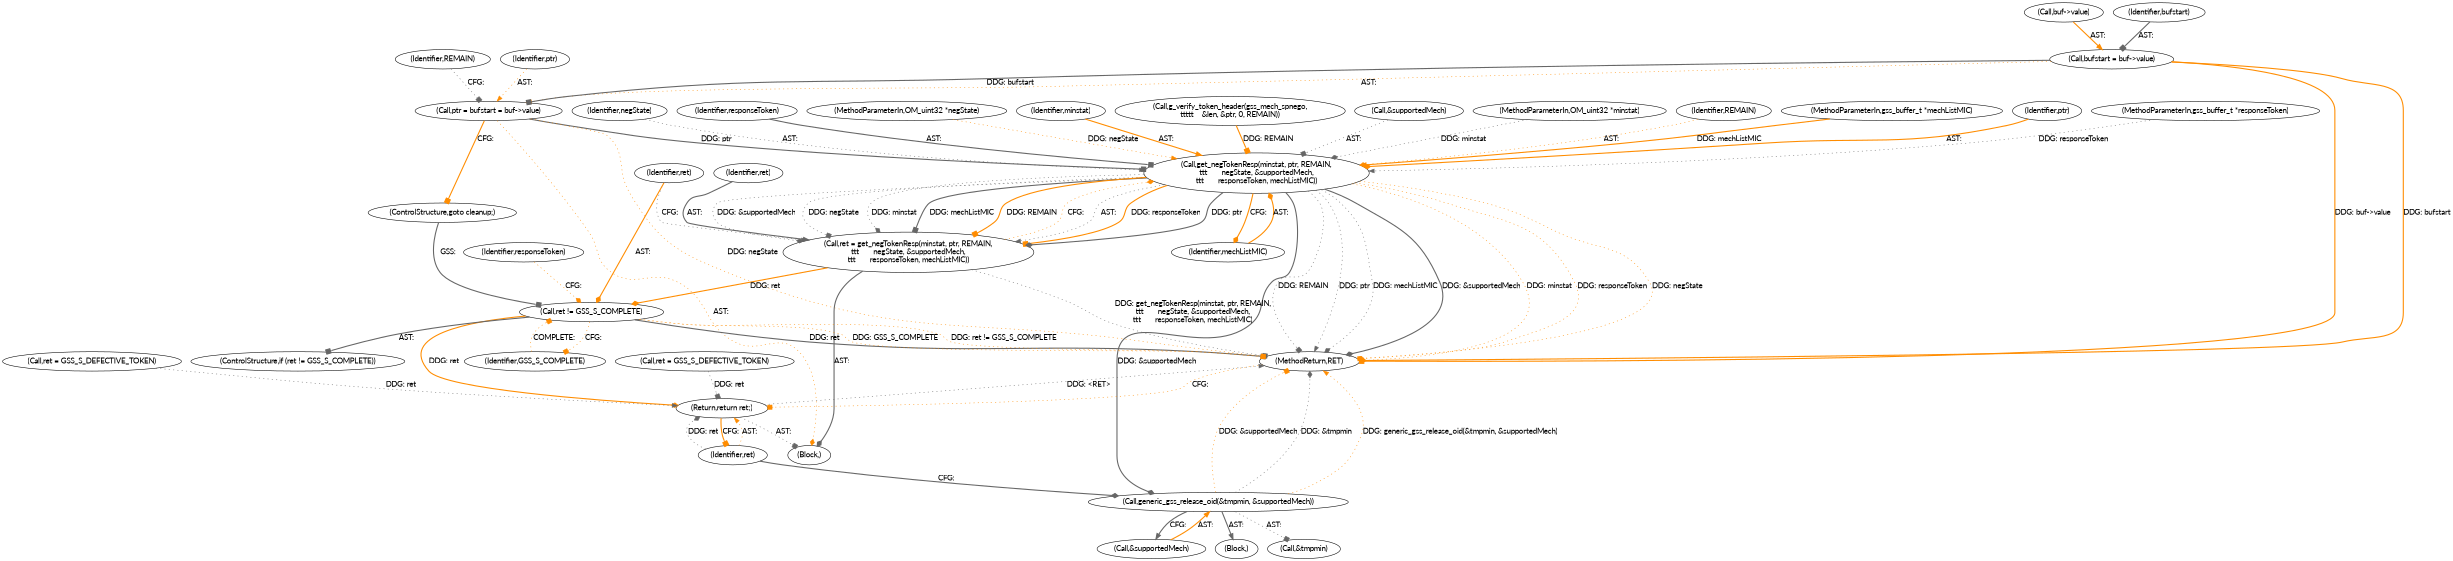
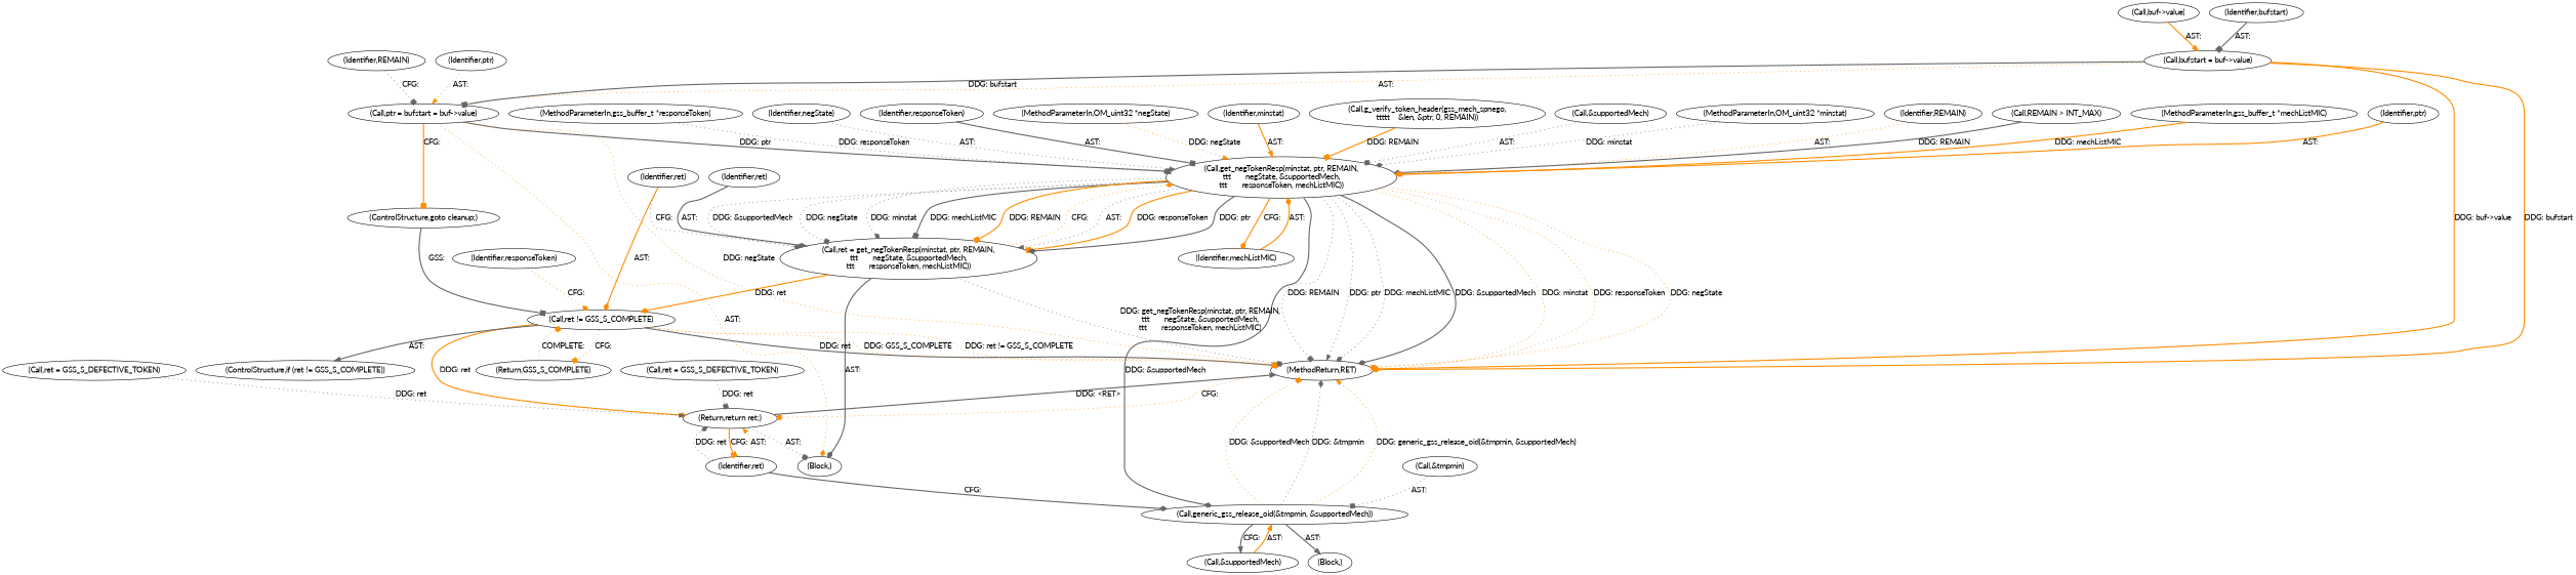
  digraph {
    fontname=Lato
    node [fontname=Lato]
    edge [arrowhead=box color=gray40 fontname=Lato style=dotted]
    n1 [label="(Call,ptr = bufstart = buf->value)"]
    n2 [label="(Call,get_negTokenResp(minstat, ptr, REMAIN,\n\t\t\t       negState, &supportedMech,\n\t\t\t       responseToken, mechListMIC))"]
    n3 [label="(MethodReturn,RET)"]
    n4 [label="(Block,)"]
    n5 [label="(ControlStructure,goto cleanup;)"]
    n6 [label="(Call,bufstart = buf->value)"]
    n7 [label="(Call,ret = get_negTokenResp(minstat, ptr, REMAIN,\n\t\t\t       negState, &supportedMech,\n\t\t\t       responseToken, mechListMIC))"]
    n8 [label="(Call,generic_gss_release_oid(&tmpmin, &supportedMech))"]
    n9 [label="(Identifier,mechListMIC)"]
    n10 [label="(Return,return ret;)"]
    n11 [label="(Call,buf->value)"]
    n12 [label="(Call,ret != GSS_S_COMPLETE)"]
    n13 [label="(Call,&supportedMech)"]
    n14 [label="(Block,)"]
-   n15 [label="(Identifier,GSS_S_COMPLETE)"]
+   n15 [label="(Return,GSS_S_COMPLETE)"]
    n16 [label="(ControlStructure,if (ret != GSS_S_COMPLETE))"]
    n17 [label="(Identifier,ret)"]
    n18 [label="(Call,g_verify_token_header(gss_mech_spnego,\n\t\t\t\t\t    &len, &ptr, 0, REMAIN))"]
    n19 [label="(Call,ret = GSS_S_DEFECTIVE_TOKEN)"]
    n20 [label="(Call,&tmpmin)"]
    n21 [label="(Identifier,bufstart)"]
    n22 [label="(Call,&supportedMech)"]
    n23 [label="(MethodParameterIn,OM_uint32 *minstat)"]
    n24 [label="(Identifier,REMAIN)"]
+   n25 [label="(Call,REMAIN > INT_MAX)"]
    n26 [label="(MethodParameterIn,gss_buffer_t *mechListMIC)"]
    n27 [label="(Identifier,ret)"]
    n28 [label="(Identifier,ptr)"]
    n29 [label="(Identifier,REMAIN)"]
    n30 [label="(MethodParameterIn,gss_buffer_t *responseToken)"]
    n31 [label="(Identifier,negState)"]
    n32 [label="(Identifier,ptr)"]
    n33 [label="(Identifier,responseToken)"]
    n34 [label="(Call,ret = GSS_S_DEFECTIVE_TOKEN)"]
    n35 [label="(MethodParameterIn,OM_uint32 *negState)"]
    n36 [label="(Identifier,minstat)"]
    n37 [label="(Identifier,ret)"]
    n38 [label="(Identifier,responseToken)"]
    n1 -> n2 [label="DDG: ptr" style=bold]
    n1 -> n3 [color=darkorange label="DDG: negState"]
    n1 -> n4 [arrowhead=diamond color=darkorange label="AST: "]
    n1 -> n5 [color=darkorange label="CFG: " style=bold]
    n2 -> n3 [label="DDG: REMAIN"]
    n2 -> n3 [arrowhead=normal label="DDG: ptr"]
    n2 -> n3 [arrowhead=diamond label="DDG: mechListMIC"]
    n2 -> n3 [arrowhead=diamond label="DDG: &supportedMech" style=bold]
    n2 -> n3 [arrowhead=diamond color=darkorange label="DDG: minstat"]
    n2 -> n3 [color=darkorange label="DDG: responseToken"]
    n2 -> n3 [arrowhead=diamond color=darkorange label="DDG: negState"]
    n2 -> n7 [arrowhead=normal label="AST: "]
    n2 -> n7 [color=darkorange label="DDG: responseToken" style=bold]
    n2 -> n7 [arrowhead=diamond label="DDG: ptr" style=bold]
    n2 -> n7 [arrowhead=diamond label="DDG: &supportedMech"]
    n2 -> n7 [label="DDG: negState"]
    n2 -> n7 [arrowhead=diamond label="DDG: minstat"]
    n2 -> n7 [label="DDG: mechListMIC" style=bold]
    n2 -> n7 [color=darkorange label="DDG: REMAIN" style=bold]
    n2 -> n8 [arrowhead=diamond label="DDG: &supportedMech" style=bold]
    n2 -> n9 [arrowhead=diamond color=darkorange label="CFG: " style=bold]
    n3 -> n10 [color=darkorange label="CFG: "]
    n5 -> n12 [label="GSS: " style=bold]
    n6 -> n1 [arrowhead=normal color=darkorange label="AST: "]
    n6 -> n1 [label="DDG: bufstart" style=bold]
    n6 -> n3 [arrowhead=diamond color=darkorange label="DDG: bufstart" style=bold]
    n6 -> n3 [color=darkorange label="DDG: buf->value" style=bold]
    n7 -> n2 [arrowhead=diamond color=darkorange label="CFG: "]
    n7 -> n3 [label="DDG: get_negTokenResp(minstat, ptr, REMAIN,\n\t\t\t       negState, &supportedMech,\n\t\t\t       responseToken, mechListMIC)"]
    n7 -> n4 [arrowhead=diamond label="AST: " style=bold]
    n7 -> n12 [arrowhead=diamond color=darkorange label="DDG: ret" style=bold]
    n8 -> n3 [arrowhead=normal color=darkorange label="DDG: generic_gss_release_oid(&tmpmin, &supportedMech)"]
    n8 -> n3 [color=darkorange label="DDG: &supportedMech"]
    n8 -> n3 [arrowhead=diamond label="DDG: &tmpmin"]
    n8 -> n13 [arrowhead=normal label="CFG: " style=bold]
    n8 -> n14 [arrowhead=normal label="AST: " style=bold]
    n9 -> n2 [arrowhead=diamond color=darkorange label="AST: " style=bold]
-   n10 -> n3 [arrowhead=normal label="DDG: <RET>"]
+   n10 -> n3 [arrowhead=normal label="DDG: <RET>" style=bold]
    n10 -> n4 [label="AST: "]
    n10 -> n17 [color=darkorange label="CFG: " style=bold]
    n11 -> n6 [arrowhead=normal color=darkorange label="AST: " style=bold]
    n12 -> n3 [label="DDG: ret" style=bold]
    n12 -> n3 [color=darkorange label="DDG: GSS_S_COMPLETE"]
    n12 -> n3 [color=darkorange label="DDG: ret != GSS_S_COMPLETE"]
    n12 -> n10 [arrowhead=diamond color=darkorange label="DDG: ret" style=bold]
    n12 -> n15 [color=darkorange label="CFG: "]
-   n12 -> n16 [label="AST: " style=bold]
+   n12 -> n16 [arrowhead=normal label="AST: " style=bold]
    n13 -> n8 [arrowhead=normal color=darkorange label="AST: " style=bold]
    n15 -> n12 [color=darkorange label="COMPLETE: "]
    n17 -> n8 [arrowhead=diamond label="CFG: " style=bold]
    n17 -> n10 [arrowhead=normal color=darkorange label="AST: "]
    n17 -> n10 [arrowhead=diamond label="DDG: ret"]
    n18 -> n2 [color=darkorange label="DDG: REMAIN" style=bold]
    n19 -> n10 [label="DDG: ret"]
-   n8 -> n20 [label="AST: "]
+   n20 -> n8 [label="AST: "]
    n21 -> n6 [label="AST: " style=bold]
    n22 -> n2 [label="AST: "]
    n23 -> n2 [arrowhead=diamond label="DDG: minstat"]
    n24 -> n2 [arrowhead=diamond color=darkorange label="AST: "]
+   n25 -> n2 [arrowhead=diamond label="DDG: REMAIN" style=bold]
    n26 -> n2 [arrowhead=normal color=darkorange label="DDG: mechListMIC" style=bold]
    n27 -> n7 [arrowhead=normal label="CFG: "]
    n27 -> n12 [arrowhead=diamond color=darkorange label="AST: " style=bold]
    n28 -> n2 [arrowhead=diamond color=darkorange label="AST: " style=bold]
    n29 -> n1 [label="CFG: "]
    n30 -> n2 [arrowhead=normal label="DDG: responseToken"]
    n31 -> n2 [arrowhead=normal label="AST: "]
    n32 -> n1 [arrowhead=normal color=darkorange label="AST: "]
    n33 -> n2 [label="AST: " style=bold]
    n34 -> n10 [arrowhead=normal label="DDG: ret"]
    n35 -> n2 [arrowhead=normal color=darkorange label="DDG: negState"]
    n36 -> n2 [arrowhead=normal color=darkorange label="AST: " style=bold]
    n37 -> n7 [arrowhead=normal label="AST: " style=bold]
    n38 -> n12 [arrowhead=diamond color=darkorange label="CFG: "]
  }
